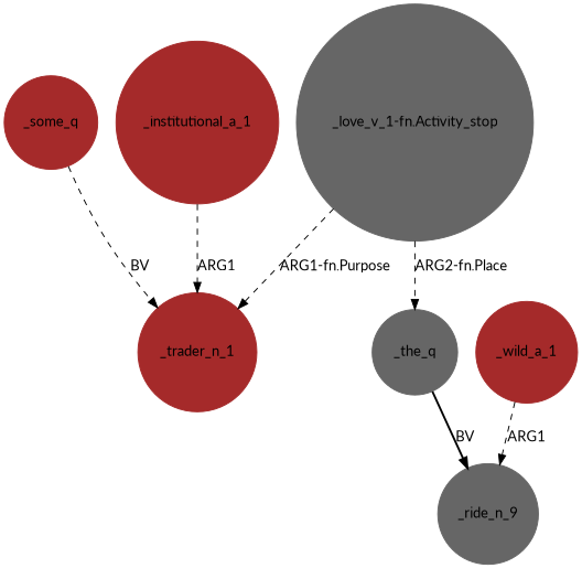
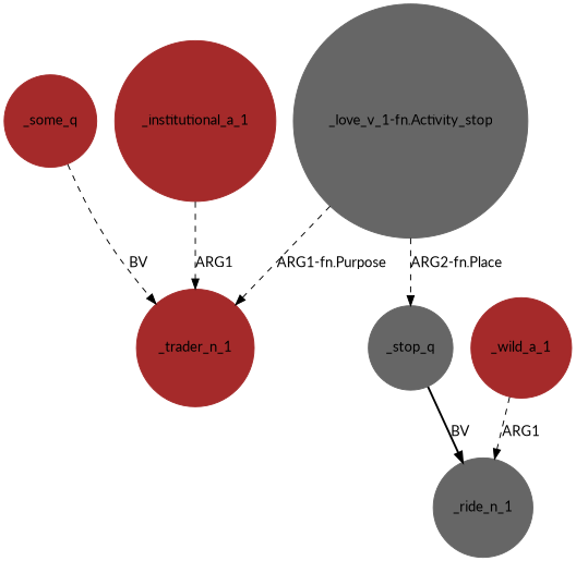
  digraph {
    fontname=Lato
    node [color=brown fontname=Lato shape=circle style=filled]
    edge [fontname=Lato style=dashed]
    _some_q
    _trader_n_1
    "_love_v_1-fn.Activity_stop" [color=gray40]
-   _the_q [color=gray40]
-   _ride_n_1 [color=gray40 label=_ride_n_9]
+   _the_q [color=gray40 label=_stop_q]
+   _ride_n_1 [color=gray40]
    _institutional_a_1
    _wild_a_1
    _some_q -> _trader_n_1 [label=BV]
    "_love_v_1-fn.Activity_stop" -> _trader_n_1 [label="ARG1-fn.Purpose"]
    "_love_v_1-fn.Activity_stop" -> _the_q [label="ARG2-fn.Place"]
    _the_q -> _ride_n_1 [label=BV style=bold]
    _institutional_a_1 -> _trader_n_1 [label=ARG1]
    _wild_a_1 -> _ride_n_1 [label=ARG1]
  }
